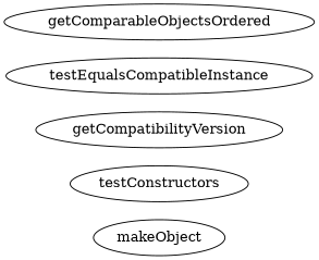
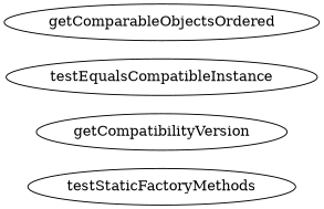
  digraph {
    rankdir=LR
-   makeObject
-   testConstructors
+   testStaticFactoryMethods
    getCompatibilityVersion
    testEqualsCompatibleInstance
    getComparableObjectsOrdered
  }
